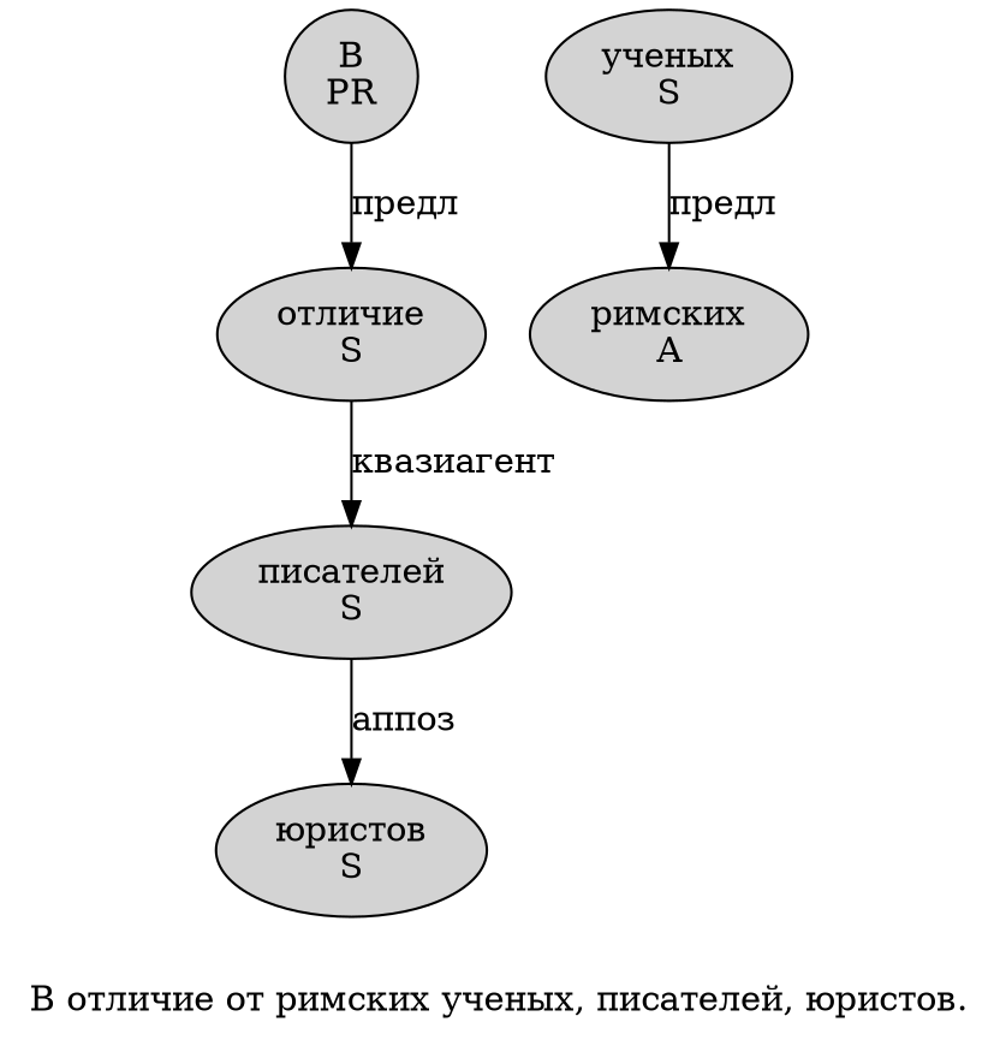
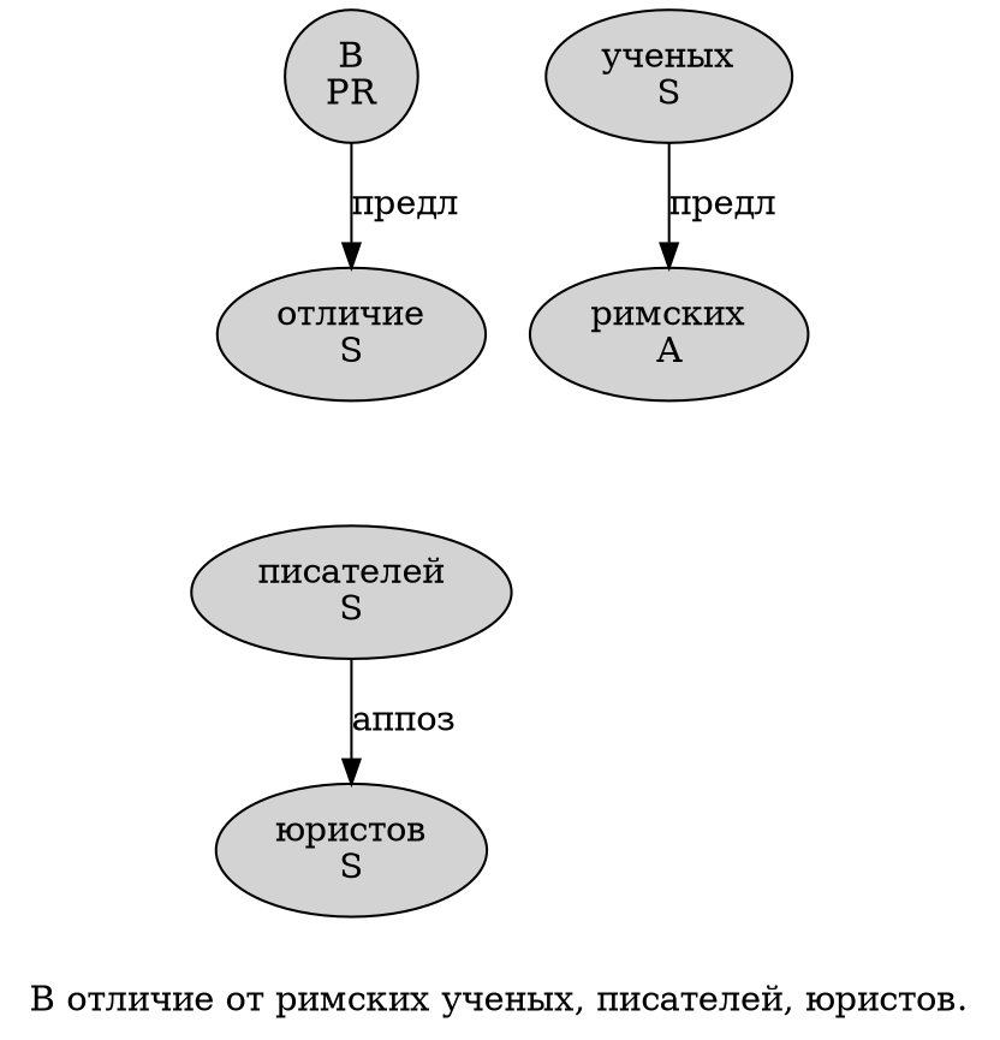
  digraph {
    label="В отличие от римских ученых, писателей, юристов."
    node [fillcolor=lightgray penwidth=1 shape=ellipse style=filled]
    n1 [label="В\nPR"]
    n2 [label="отличие\nS"]
    n3 [label="писателей\nS"]
    n4 [label="юристов\nS"]
    n5 [label="ученых\nS"]
    n6 [label="римских\nA"]
    n1 -> n2 [label="предл"]
-   n2 -> n3 [label="квазиагент"]
    n3 -> n4 [label="аппоз"]
    n5 -> n6 [label="предл"]
  }
